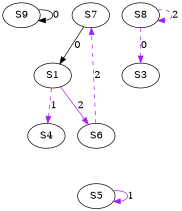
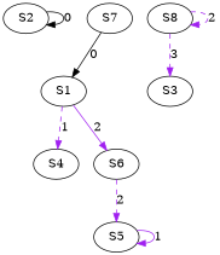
  strict digraph {
    edge [color=purple style=solid]
-   S2 [label=S9]
+   S2
    S7
    S1
    S4
    S6
    S5
    S8
    S3
    S2 -> S2 [color=black label=0]
    S7 -> S1 [color=black label=0]
    S1 -> S4 [label=1 style=dashed]
    S1 -> S6 [label=2]
-   S6 -> S7 [label=2 style=dashed]
+   S6 -> S5 [label=2 style=dashed]
    S5 -> S5 [label=1]
    S8 -> S8 [label=2 style=dashed]
-   S8 -> S3 [label=0 style=dashed]
+   S8 -> S3 [label=3 style=dashed]
  }
